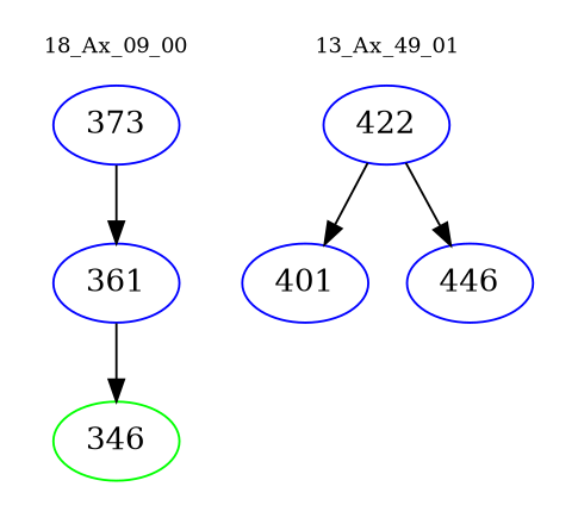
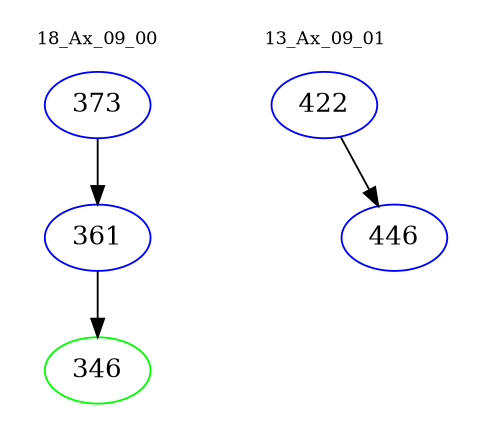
  digraph {
    node [color=blue]
    edge [color=black]
    n1 [label=361]
    n2 [color=green label=346]
    n3 [label=373]
    n4 [label=422]
-   n5 [label=401]
    n6 [label=446]
    subgraph cluster_1 {
      color=white
      fontsize=10
      label="18_Ax_09_00"
      n1
      n2
      n3
    }
    subgraph cluster_2 {
      color=white
      fontsize=10
-     label="13_Ax_49_01"
+     label="13_Ax_09_01"
      n4
-     n5
      n6
    }
    n1 -> n2
    n3 -> n1
-   n4 -> n5
    n4 -> n6
  }
